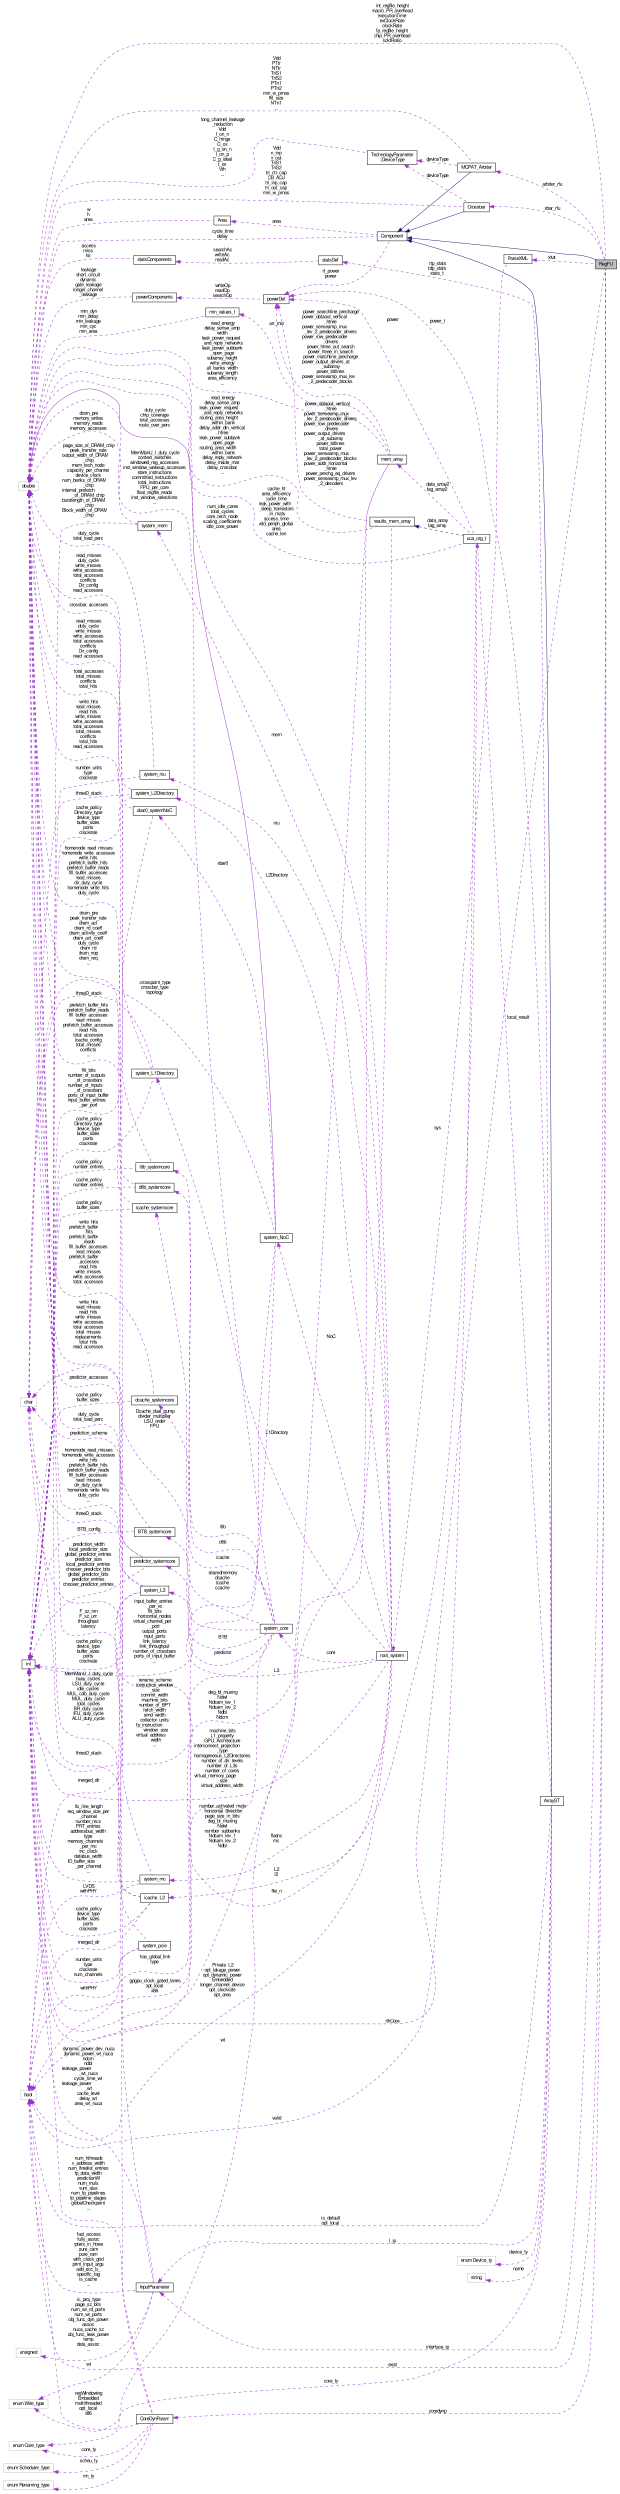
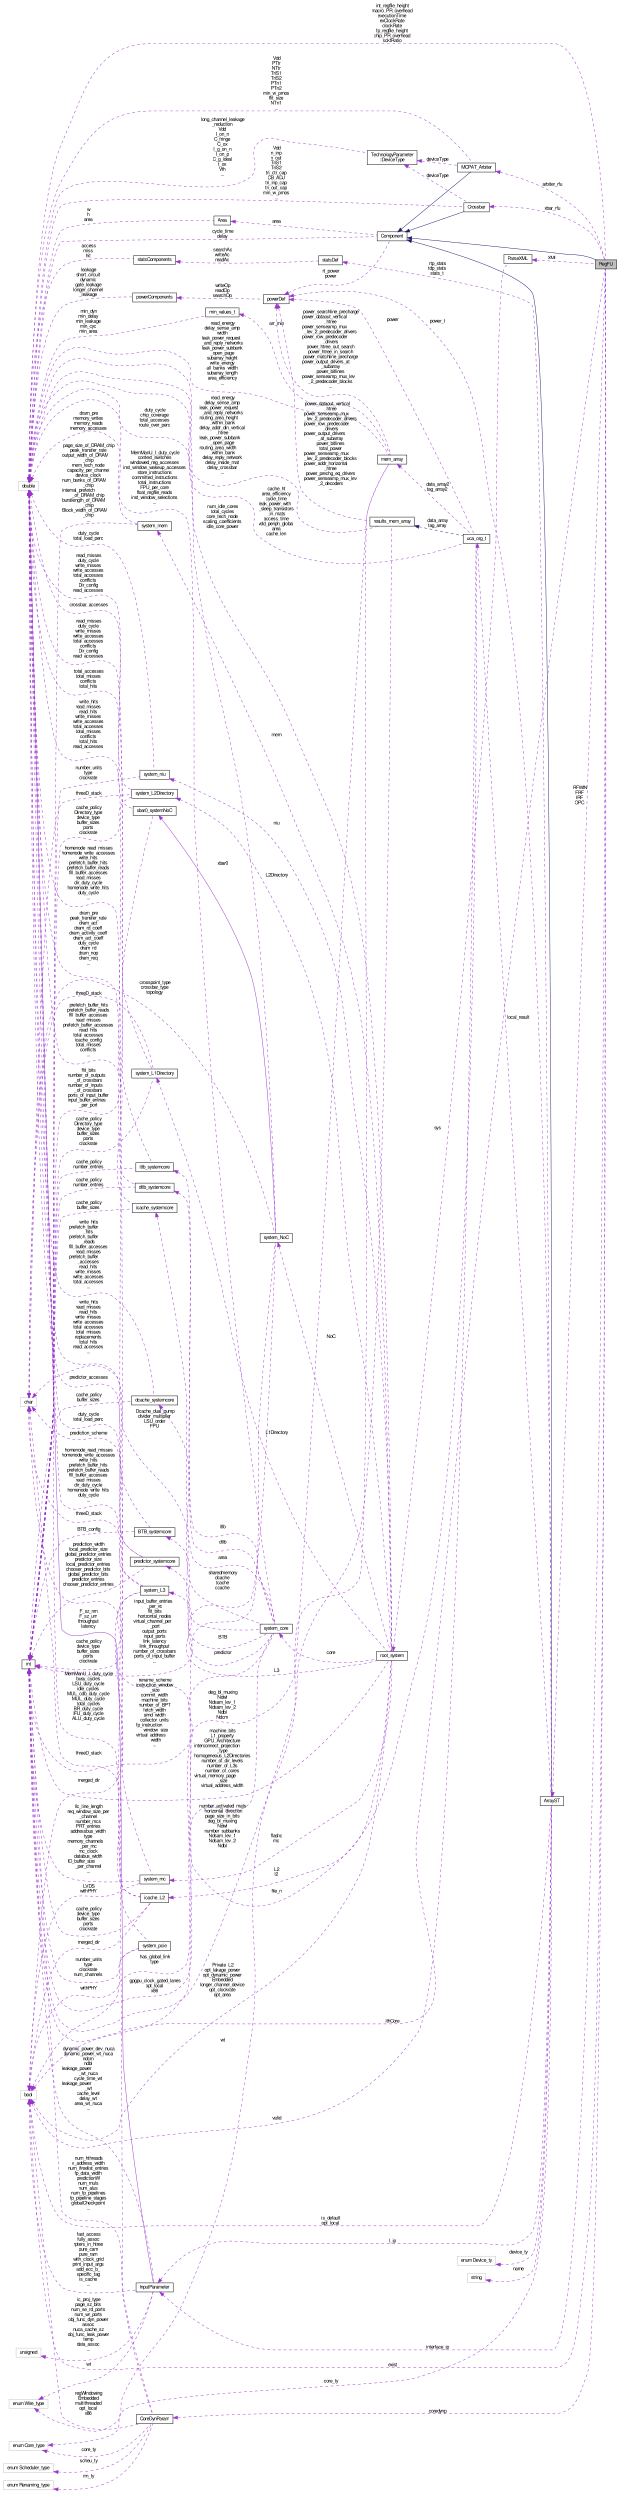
  digraph {
    rankdir=LR
    node [color=black fontname=FreeSans fontsize=10 shape=record]
    edge [color=darkorchid3 dir=back fontname=FreeSans fontsize=10 labelfontname=FreeSans labelfontsize=10 style=dashed]
    n1 [fillcolor=grey75 fontcolor=black height=0.2 label=RegFU style=filled width=0.4]
    n2 [height=0.2 label=Component width=0.4]
    n3 [height=0.2 label=ArrayST width=0.4]
    n4 [height=0.2 label=MCPAT_Arbiter width=0.4]
    n5 [height=0.2 label=Crossbar width=0.4]
    n6 [color=grey75 height=0.2 label=double width=0.4]
    n7 [height=0.2 label=powerComponents width=0.4]
    n8 [height=0.2 label=Area width=0.4]
    n9 [height=0.2 label=uca_org_t width=0.4]
    n10 [height=0.2 label=mem_array width=0.4]
    n11 [height=0.2 label=min_values_t width=0.4]
    n12 [height=0.2 label=results_mem_array width=0.4]
    n13 [height=0.2 label=statsComponents width=0.4]
    n14 [height=0.2 label=InputParameter width=0.4]
    n15 [height=0.2 label=CoreDynParam width=0.4]
    n16 [height=0.2 label="TechnologyParameter\l::DeviceType" width=0.4]
    n17 [height=0.2 label=root_system width=0.4]
    n18 [height=0.2 label=icache_L2 width=0.4]
    n19 [height=0.2 label=system_L3 width=0.4]
    n20 [height=0.2 label=system_L2Directory width=0.4]
    n21 [height=0.2 label=system_mc width=0.4]
    n22 [height=0.2 label=system_mem width=0.4]
    n23 [height=0.2 label=system_L1Directory width=0.4]
    n24 [height=0.2 label=system_niu width=0.4]
    n25 [height=0.2 label=system_core width=0.4]
    n26 [height=0.2 label=predictor_systemcore width=0.4]
    n27 [height=0.2 label=BTB_systemcore width=0.4]
    n28 [height=0.2 label=itlb_systemcore width=0.4]
    n29 [height=0.2 label=icache_systemcore width=0.4]
    n30 [height=0.2 label=dcache_systemcore width=0.4]
    n31 [height=0.2 label=dtlb_systemcore width=0.4]
    n32 [height=0.2 label=system_NoC width=0.4]
    n33 [height=0.2 label=xbar0_systemNoC width=0.4]
    n34 [height=0.2 label=system_pcie width=0.4]
    n35 [height=0.2 label=powerDef width=0.4]
    n36 [height=0.2 label=statsDef width=0.4]
    n37 [height=0.2 label=ParseXML width=0.4]
    n38 [color=grey75 height=0.2 label="enum Device_ty" width=0.4]
    n39 [color=grey75 height=0.2 label=char width=0.4]
    n40 [height=0.2 label=int width=0.4]
    n41 [color=grey75 height=0.2 label="enum Wire_type" width=0.4]
    n42 [color=grey75 height=0.2 label=bool width=0.4]
    n43 [color=grey75 height=0.2 label=string width=0.4]
    n44 [color=grey75 height=0.2 label=unsigned width=0.4]
    n45 [color=grey75 height=0.2 label="enum Core_type" width=0.4]
    n46 [color=grey75 height=0.2 label="enum Renaming_type" width=0.4]
    n47 [color=grey75 height=0.2 label="enum Scheduler_type" width=0.4]
    n2 -> n1 [color=midnightblue style=solid]
    n2 -> n3 [color=midnightblue style=solid]
    n2 -> n4 [color=midnightblue style=solid]
    n2 -> n5 [color=midnightblue style=solid]
+   n3 -> n1 [label=" RFWIN\nFRF\nIRF\nOPC"]
    n4 -> n1 [label=" arbiter_rfu"]
    n5 -> n1 [label=" xbar_rfu"]
    n6 -> n1 [label=" int_regfile_height\nmacro_PR_overhead\nexecutionTime\nexClockRate\nclockRate\nfp_regfile_height\nchip_PR_overhead\nscktRatio"]
    n6 -> n2 [label=" cycle_time\ndelay"]
    n6 -> n4 [label=" Vdd\nPTtr\nNTtr\nTriS1\nTriS2\nPTn1\nPTn2\nmin_w_pmos\nflit_size\nNTn1\n..."]
    n6 -> n5 [label=" Vdd\nn_inp\nn_out\nTriS1\nTriS2\ntri_ctr_cap\nCB_ADJ\ntri_inp_cap\ntri_out_cap\nmin_w_pmos\n..."]
    n6 -> n7 [label=" leakage\nshort_circuit\ndynamic\ngate_leakage\nlonger_channel\l_leakage"]
    n6 -> n8 [label=" w\nh\narea"]
    n6 -> n9 [label=" cache_ht\narea_efficiency\ncycle_time\nleak_power_with\l_sleep_transistors\l_in_mats\naccess_time\nvdd_periph_global\narea\ncache_len"]
    n6 -> n10 [label=" read_energy\ndelay_sense_amp\nwidth\nleak_power_request\l_and_reply_networks\nleak_power_subbank\l_open_page\nsubarray_height\nwrite_energy\nall_banks_width\nsubarray_length\narea_efficiency\n..."]
    n6 -> n11 [label=" min_dyn\nmin_delay\nmin_leakage\nmin_cyc\nmin_area"]
    n6 -> n12 [label=" read_energy\ndelay_sense_amp\nleak_power_request\l_and_reply_networks\nrouting_area_height\l_within_bank\ndelay_addr_din_vertical\l_htree\nleak_power_subbank\l_open_page\nrouting_area_width\l_within_bank\ndelay_reply_network\ndelay_inside_mat\ndelay_crossbar\n..."]
    n6 -> n13 [label=" access\nmiss\nhit"]
-   n6 -> n14 [label=" F_sz_nm\nF_sz_um\nthroughput\nlatency"]
+   n6 -> n14 [label=" F_sz_nm\nF_sz_um\nthroughput\nlatency" style=solid]
    n6 -> n15 [label=" MemManU_I_duty_cycle\nbusy_cycles\nLSU_duty_cycle\nidle_cycles\nMUL_cdb_duty_cycle\nMUL_duty_cycle\ntotal_cycles\nBR_duty_cycle\nIFU_duty_cycle\nALU_duty_cycle\n..."]
    n6 -> n16 [label=" long_channel_leakage\l_reduction\nVdd\nI_on_n\nC_fringe\nC_ox\nI_g_on_n\nI_on_p\nC_g_ideal\nt_ox\nVth\n..."]
    n6 -> n17 [label=" num_idle_cores\ntotal_cycles\ncore_tech_node\nscaling_coefficients\nidle_core_power"]
    n6 -> n18 [label=" homenode_read_misses\nhomenode_write_accesses\nwrite_hits\nprefetch_buffer_hits\nprefetch_buffer_reads\nfill_buffer_accesses\nread_misses\ndir_duty_cycle\nhomenode_write_hits\nduty_cycle\n..."]
    n6 -> n19 [label=" homenode_read_misses\nhomenode_write_accesses\nwrite_hits\nprefetch_buffer_hits\nprefetch_buffer_reads\nfill_buffer_accesses\nread_misses\ndir_duty_cycle\nhomenode_write_hits\nduty_cycle\n..."]
    n6 -> n20 [label=" read_misses\nduty_cycle\nwrite_misses\nwrite_accesses\ntotal_accesses\nconflicts\nDir_config\nread_accesses"]
    n6 -> n21 [label=" dram_pre\npeak_transfer_rate\ndram_act\ndram_rd_coeff\ndram_activity_coeff\ndram_act_coeff\nduty_cycle\ndram_rd\ndram_nop\ndram_req\n..."]
    n6 -> n22 [label=" dram_pre\nmemory_writes\nmemory_reads\nmemory_accesses"]
    n6 -> n23 [label=" read_misses\nduty_cycle\nwrite_misses\nwrite_accesses\ntotal_accesses\nconflicts\nDir_config\nread_accesses"]
    n6 -> n24 [label=" duty_cycle\ntotal_load_perc"]
    n6 -> n25 [label=" MemManU_I_duty_cycle\ncontext_switches\nwindowed_reg_accesses\ninst_window_wakeup_accesses\nstore_instructions\ncommitted_instructions\ntotal_instructions\nFPU_per_core\nfloat_regfile_reads\ninst_window_selections\n..."]
    n6 -> n26 [label=" predictor_accesses"]
    n6 -> n27 [label=" write_hits\nread_misses\nread_hits\nwrite_misses\nwrite_accesses\ntotal_accesses\ntotal_misses\nreplacements\ntotal_hits\nread_accesses\n..."]
    n6 -> n28 [label=" total_accesses\ntotal_misses\nconflicts\ntotal_hits"]
    n6 -> n29 [label=" prefetch_buffer_hits\nprefetch_buffer_reads\nfill_buffer_accesses\nread_misses\nprefetch_buffer_accesses\nread_hits\ntotal_accesses\nicache_config\ntotal_misses\nconflicts\n..."]
    n6 -> n30 [label=" write_hits\nprefetch_buffer\l_hits\nprefetch_buffer\l_reads\nfill_buffer_accesses\nread_misses\nprefetch_buffer\l_accesses\nread_hits\nwrite_misses\nwrite_accesses\ntotal_accesses\n..."]
    n6 -> n31 [label=" write_hits\nread_misses\nread_hits\nwrite_misses\nwrite_accesses\ntotal_accesses\ntotal_misses\nconflicts\ntotal_hits\nread_accesses\n..."]
-   n6 -> n32 [label=" duty_cycle\nchip_coverage\ntotal_accesses\nroute_over_perc" style=solid]
+   n6 -> n32 [label=" duty_cycle\nchip_coverage\ntotal_accesses\nroute_over_perc"]
    n6 -> n33 [label=" crossbar_accesses"]
    n6 -> n34 [label=" duty_cycle\ntotal_load_perc"]
    n7 -> n35 [label=" writeOp\nreadOp\nsearchOp"]
    n8 -> n2 [label=" area"]
    n9 -> n3 [label=" local_result"]
    n10 -> n9 [label=" data_array2\ntag_array2"]
    n11 -> n10 [label=" arr_min"]
    n12 -> n9 [color=midnightblue label=" data_array\ntag_array"]
    n13 -> n36 [label=" searchAc\nwriteAc\nreadAc"]
    n14 -> n1 [label=" interface_ip"]
    n14 -> n3 [label=" l_ip"]
    n15 -> n1 [label=" coredynp"]
    n16 -> n4 [label=" deviceType"]
    n16 -> n5 [label=" deviceType"]
    n17 -> n37 [label=" sys"]
    n18 -> n17 [label=" L2\nl2"]
    n19 -> n17 [label=" L3"]
    n20 -> n17 [label=" L2Directory"]
    n21 -> n17 [label=" flashc\nmc"]
    n22 -> n17 [label=" mem"]
    n23 -> n17 [label=" L1Directory"]
    n24 -> n17 [label=" niu"]
    n25 -> n17 [label=" core"]
    n26 -> n25 [label=" predictor"]
    n27 -> n25 [label=" BTB"]
    n28 -> n25 [label=" itlb"]
-   n29 -> n25 [label=" icache"]
+   n29 -> n25 [label=" area"]
    n30 -> n25 [label=" sharedmemory\ndcache\ntcache\nccache"]
    n31 -> n25 [label=" dtlb"]
    n32 -> n17 [label=" NoC"]
-   n33 -> n32 [label=" xbar0"]
+   n33 -> n32 [label=" xbar0" style=solid]
    n35 -> n2 [label=" rt_power\npower"]
    n35 -> n3 [label=" power_t"]
    n35 -> n9 [label=" power"]
    n35 -> n10 [label=" power_searchline_precharge\npower_dataout_vertical\l_htree\npower_senseamp_mux\l_lev_2_predecoder_drivers\npower_row_predecoder\l_drivers\npower_htree_out_search\npower_htree_in_search\npower_matchline_precharge\npower_output_drivers_at\l_subarray\npower_bitlines\npower_senseamp_mux_lev\l_2_predecoder_blocks\n..."]
    n35 -> n12 [label=" power_dataout_vertical\l_htree\npower_senseamp_mux\l_lev_2_predecoder_drivers\npower_row_predecoder\l_drivers\npower_output_drivers\l_at_subarray\npower_bitlines\ntotal_power\npower_senseamp_mux\l_lev_2_predecoder_blocks\npower_addr_horizontal\l_htree\npower_prechg_eq_drivers\npower_senseamp_mux_lev\l_2_decoders\n..."]
    n36 -> n3 [label=" rtp_stats\ntdp_stats\nstats_t"]
    n37 -> n1 [label=" XML"]
    n38 -> n3 [label=" device_ty"]
    n39 -> n9 [label=" file_n"]
    n39 -> n18 [label=" threeD_stack"]
    n39 -> n19 [label=" threeD_stack"]
    n39 -> n20 [label=" threeD_stack"]
    n39 -> n23 [label=" threeD_stack"]
    n39 -> n25 [label=" Dcache_dual_pump\ndivider_multiplier\nLSU_order\nFPU"]
    n39 -> n26 [label=" prediction_scheme"]
    n39 -> n32 [label=" crosspoint_type\ncrossbar_type\ntopology"]
    n40 -> n1 [label=" ithCore"]
    n40 -> n10 [label=" deg_bl_muxing\nNdwl\nNdsam_lev_1\nNdsam_lev_2\nNdbl\nNdcm"]
    n40 -> n12 [label=" number_activated_mats\l_horizontal_direction\npage_size_in_bits\ndeg_bl_muxing\nNdwl\nnumber_subbanks\nNdsam_lev_1\nNdsam_lev_2\nNdbl"]
    n40 -> n14 [label=" dynamic_power_dev_nuca\ndynamic_power_wt_nuca\nndcm\nndbl\nleakage_power\l_wt_nuca\ncycle_time_wt\nleakage_power\l_wt\ncache_level\ndelay_wt\narea_wt_nuca\n..."]
    n40 -> n15 [label=" num_hthreads\nv_address_width\nnum_ifreelist_entries\nfp_data_width\npredictionW\nnum_muls\nnum_alus\nnum_fp_pipelines\nfp_pipeline_stages\nglobalCheckpoint\n..."]
    n40 -> n17 [label=" machine_bits\nL1_property\nGPU_Architecture\ninterconnect_projection\l_type\nhomogeneous_L2Directories\nnumber_of_dir_levels\nnumber_of_L3s\nnumber_of_cores\nvirtual_memory_page\l_size\nvirtual_address_width\n..."]
    n40 -> n18 [label=" cache_policy\ndevice_type\nbuffer_sizes\nports\nclockrate"]
    n40 -> n19 [label=" cache_policy\ndevice_type\nbuffer_sizes\nports\nclockrate"]
    n40 -> n20 [label=" cache_policy\nDirectory_type\ndevice_type\nbuffer_sizes\nports\nclockrate"]
    n40 -> n21 [label=" llc_line_length\nreq_window_size_per\l_channel\nnumber_mcs\nPRT_entries\naddressbus_width\ntype\nmemory_channels\l_per_mc\nmc_clock\ndatabus_width\nIO_buffer_size\l_per_channel\n..."]
    n40 -> n22 [label=" page_size_of_DRAM_chip\npeak_transfer_rate\noutput_width_of_DRAM\l_chip\nmem_tech_node\ncapacity_per_channel\ndevice_clock\nnum_banks_of_DRAM\l_chip\ninternal_prefetch\l_of_DRAM_chip\nburstlength_of_DRAM\l_chip\nBlock_width_of_DRAM\l_chip\n..."]
    n40 -> n23 [label=" cache_policy\nDirectory_type\ndevice_type\nbuffer_sizes\nports\nclockrate"]
    n40 -> n24 [label=" number_units\ntype\nclockrate"]
    n40 -> n25 [label=" rename_scheme\ninstruction_window\l_size\ncommit_width\nmachine_bits\nnumber_of_BPT\nfetch_width\nsimd_width\ncollector_units\nfp_instruction\l_window_size\nvirtual_address\l_width\n..."]
    n40 -> n26 [label=" prediction_width\nlocal_predictor_size\nglobal_predictor_entries\npredictor_size\nlocal_predictor_entries\nchooser_predictor_bits\nglobal_predictor_bits\npredictor_entries\nchooser_predictor_entries"]
    n40 -> n27 [label=" BTB_config"]
    n40 -> n28 [label=" cache_policy\nnumber_entries"]
    n40 -> n29 [label=" cache_policy\nbuffer_sizes"]
    n40 -> n30 [label=" cache_policy\nbuffer_sizes"]
    n40 -> n31 [label=" cache_policy\nnumber_entries"]
    n40 -> n32 [label=" input_buffer_entries\l_per_vc\nflit_bits\nhorizontal_nodes\nvirtual_channel_per\l_port\noutput_ports\ninput_ports\nlink_latency\nlink_throughput\nnumber_of_crossbars\nports_of_input_buffer\n..."]
    n40 -> n33 [label=" flit_bits\nnumber_of_outputs\l_of_crossbars\nnumber_of_inputs\l_of_crossbars\nports_of_input_buffer\ninput_buffer_entries\l_per_port"]
    n40 -> n34 [label=" number_units\ntype\nclockrate\nnum_channels"]
    n41 -> n10 [label=" wt"]
    n41 -> n14 [label=" wt"]
    n42 -> n1 [label=" exist"]
    n42 -> n3 [label=" is_default\nopt_local"]
    n42 -> n9 [label=" valid"]
    n42 -> n14 [label=" fast_access\nfully_assoc\nrpters_in_htree\npure_cam\npure_ram\nwith_clock_grid\nprint_input_args\nadd_ecc_b_\nspecific_tag\nis_cache\n..."]
    n42 -> n15 [label=" regWindowing\nEmbedded\nmultithreaded\nopt_local\nx86"]
    n42 -> n17 [label=" Private_L2\nopt_lakage_power\nopt_dynamic_power\nEmbedded\nlonger_channel_device\nopt_clockrate\nopt_area"]
    n42 -> n18 [label=" merged_dir"]
    n42 -> n19 [label=" merged_dir"]
    n42 -> n21 [label=" LVDS\nwithPHY"]
    n42 -> n25 [label=" gpgpu_clock_gated_lanes\nopt_local\nx86"]
    n42 -> n32 [label=" has_global_link\ntype"]
    n42 -> n34 [label=" withPHY"]
    n43 -> n3 [label=" name"]
    n44 -> n14 [label=" ic_proj_type\npage_sz_bits\nnum_se_rd_ports\nnum_wr_ports\nobj_func_dyn_power\nassoc\nnuca_cache_sz\nobj_func_leak_power\ntemp\ndata_assoc\n..."]
    n45 -> n3 [label=" core_ty"]
    n45 -> n15 [label=" core_ty"]
    n46 -> n15 [label=" rm_ty"]
    n47 -> n15 [label=" scheu_ty"]
  }
